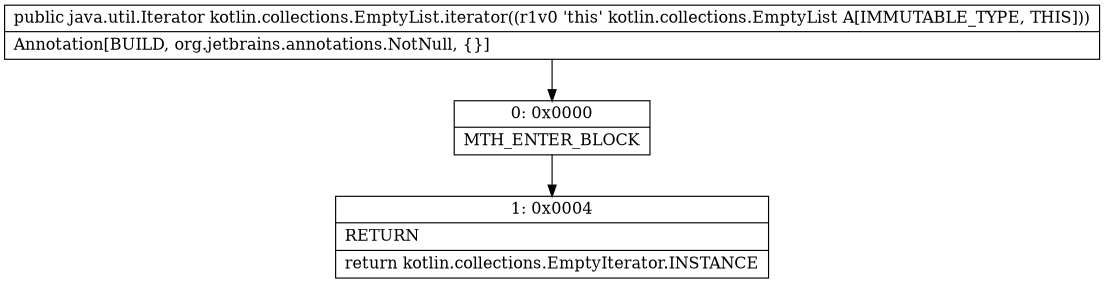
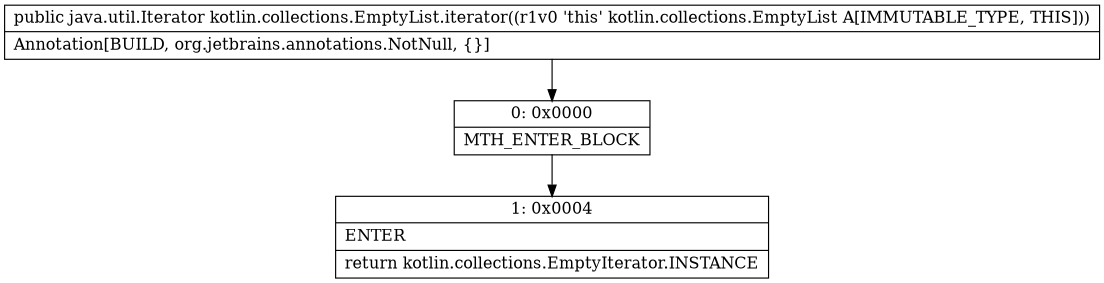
  digraph {
    node [shape=record]
    n1 [label="{0\:\ 0x0000|MTH_ENTER_BLOCK\l}"]
-   n2 [label="{1\:\ 0x0004|RETURN\l|return kotlin.collections.EmptyIterator.INSTANCE\l}"]
+   n2 [label="{1\:\ 0x0004|ENTER\l|return kotlin.collections.EmptyIterator.INSTANCE\l}"]
    n3 [label="{public java.util.Iterator kotlin.collections.EmptyList.iterator((r1v0 'this' kotlin.collections.EmptyList A[IMMUTABLE_TYPE, THIS]))  | Annotation[BUILD, org.jetbrains.annotations.NotNull, \{\}]\l}"]
    n1 -> n2
    n3 -> n1
  }
